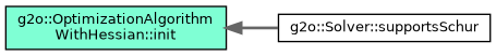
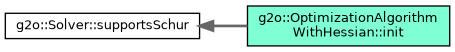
  digraph {
    rankdir=LR
    node [color=black fontname=Helvetica fontsize=10 shape=record style=filled]
    n1 [fillcolor=white fontcolor=black height=0.2 label="g2o::Solver::supportsSchur" width=0.4]
    n2 [fillcolor=aquamarine height=0.2 label="g2o::OptimizationAlgorithm\lWithHessian::init" width=0.4]
-   n2 -> n1 [color=gray40 dir=back fontname=Helvetica fontsize=10 labelfontname=Helvetica labelfontsize=10 style=bold]
+   n1 -> n2 [color=gray40 dir=back fontname=Helvetica fontsize=10 labelfontname=Helvetica labelfontsize=10 style=bold]
  }
